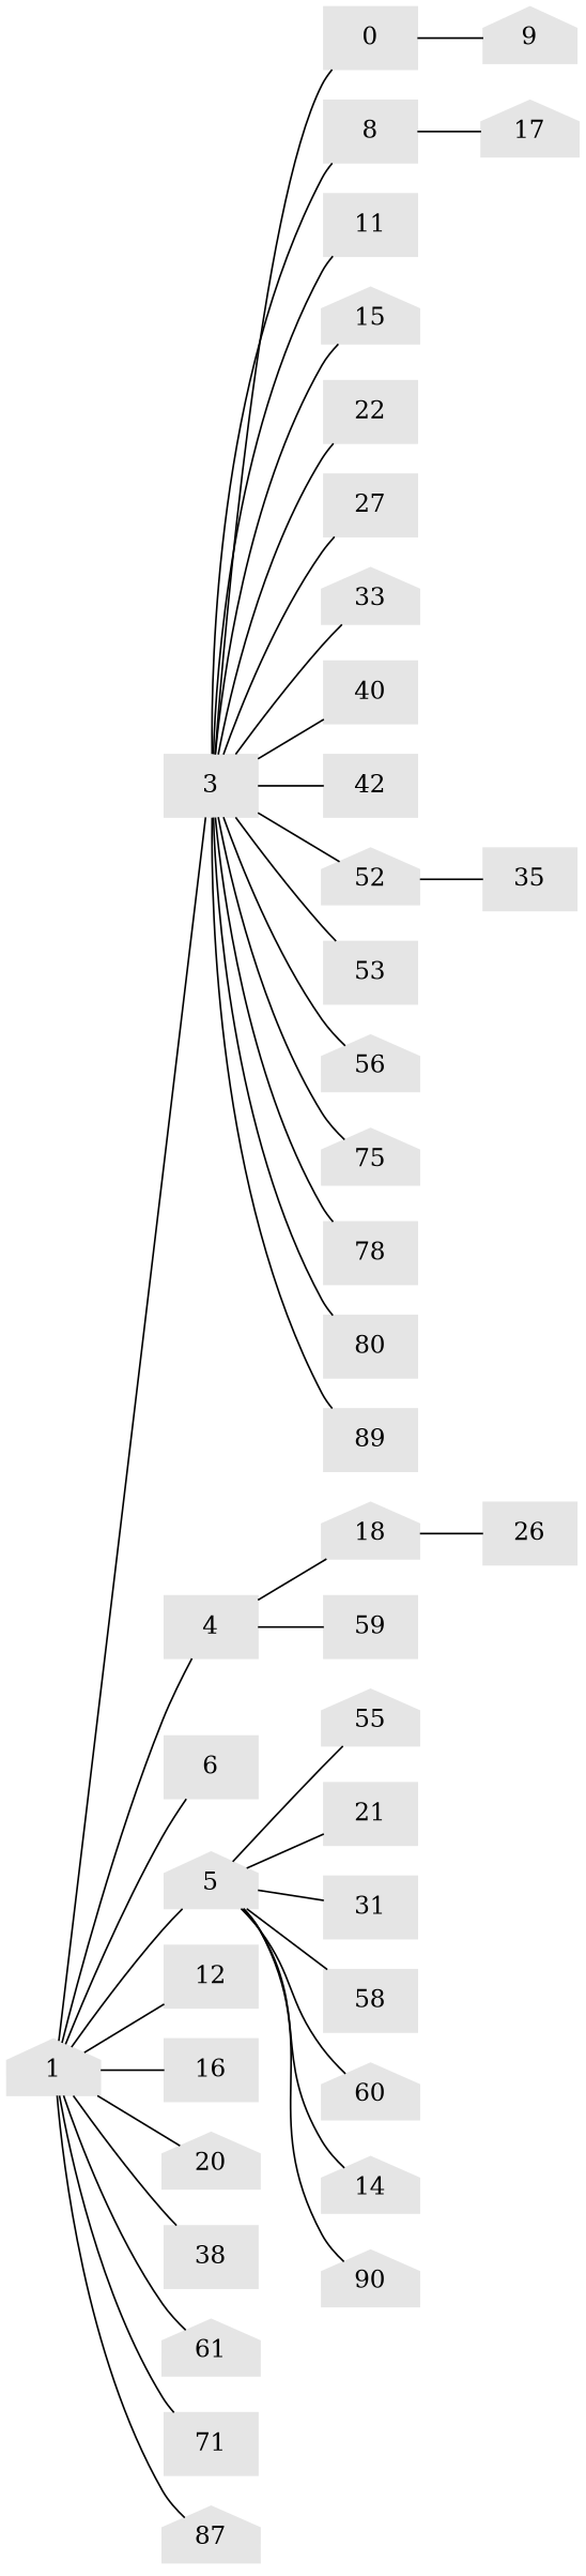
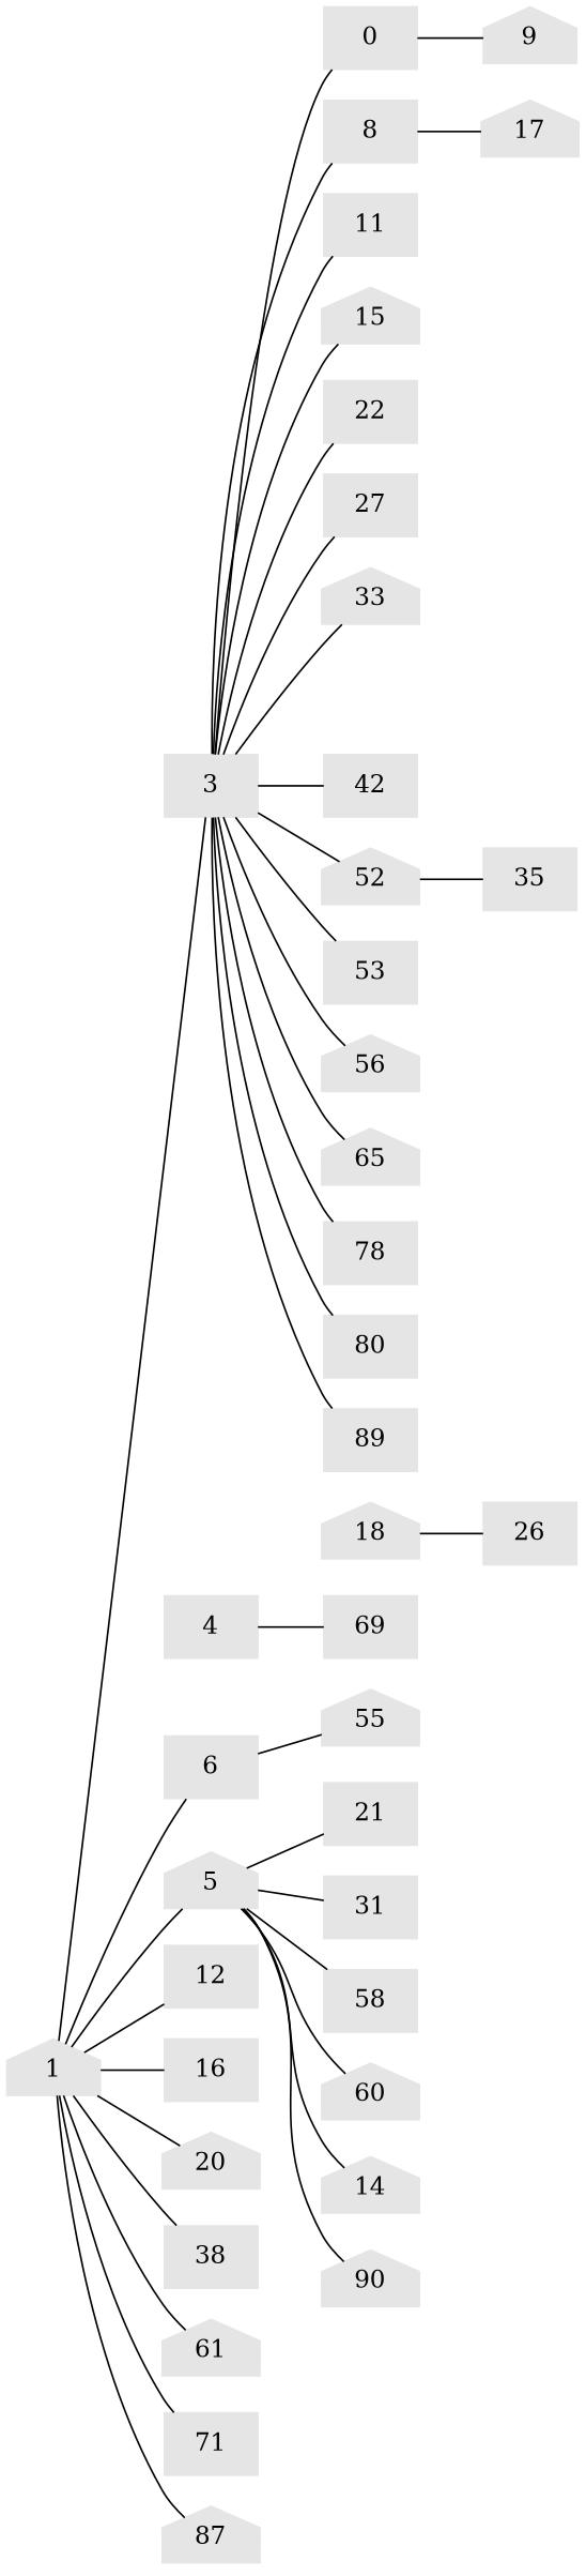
  graph {
    rankdir=LR
    node [color=gray90 shape=box style=filled]
    1 [shape=house super="+2+19+82+14"]
    3
    4
    5 [shape=house super="+24+10+49"]
    6
    12 [super="+23"]
    16 [super="+30"]
    20 [shape=house super="+46+39"]
    38
    61 [shape=house]
    71
    87 [shape=house]
    n13 [label=0]
    8 [super="+50+67"]
    11 [super="+34"]
    15 [shape=house super="+36"]
    22 [super="+57+32"]
    27
    33 [shape=house super="+91"]
-   40 [super="+92"]
    42
    52 [shape=house super="+84"]
    53
    56 [shape=house super="+63"]
-   75 [shape=house]
+   75 [shape=house label=65]
    78
    n27 [label=80]
    89
    18 [shape=house super="+31"]
-   59
+   59 [label=69]
    21
    n32 [label=31]
    55 [shape=house]
    58 [super="+85+77"]
    60 [shape=house]
    n36 [label=14 shape=house]
    90 [shape=house]
    9 [shape=house super="+28+13"]
    17 [shape=house]
    35
    26 [super="+44"]
    1 -- 3
-   1 -- 4
    1 -- 5
    1 -- 6
    1 -- 12
    1 -- 16
    1 -- 20
    1 -- 38
    1 -- 61
    1 -- 71
    1 -- 87
    3 -- n13
    3 -- 8
    3 -- 11
    3 -- 15
    3 -- 22
    3 -- 27
    3 -- 33
-   3 -- 40
    3 -- 42
    3 -- 52
    3 -- 53
    3 -- 56
    3 -- 75
    3 -- 78
    3 -- n27
    3 -- 89
-   4 -- 18
    4 -- 59
    5 -- 21
    5 -- n32
-   5 -- 55
+   6 -- 55
    5 -- 58
    5 -- 60
    5 -- n36
    5 -- 90
    n13 -- 9
    8 -- 17
    52 -- 35
    18 -- 26
  }
